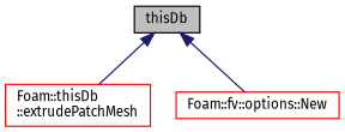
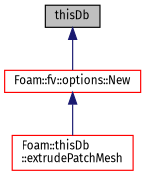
  digraph {
    fontname="Fira Sans"
    rankdir=TB
    node [color=red fontname="Fira Sans" fontsize=10 shape=record]
    edge [color=midnightblue dir=back fontname="Fira Sans" fontsize=10 labelfontname=Helvetica labelfontsize=10 style=solid]
    n1 [color=black fillcolor=grey75 fontcolor=black height=0.2 label=thisDb style=filled width=0.4]
    n2 [height=0.2 label="Foam::thisDb\l::extrudePatchMesh" width=0.4]
    n3 [height=0.2 label="Foam::fv::options::New" width=0.4]
-   n1 -> n2
+   n3 -> n2
    n1 -> n3
  }
